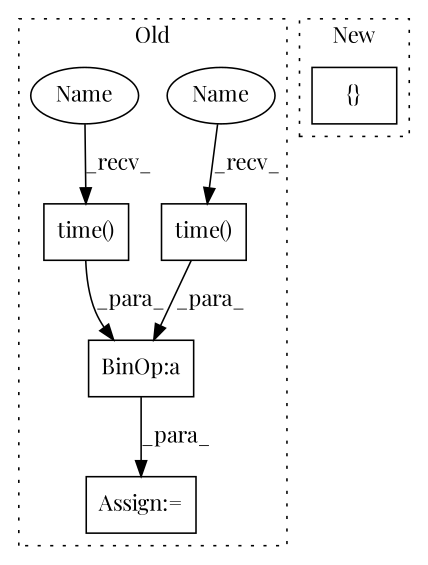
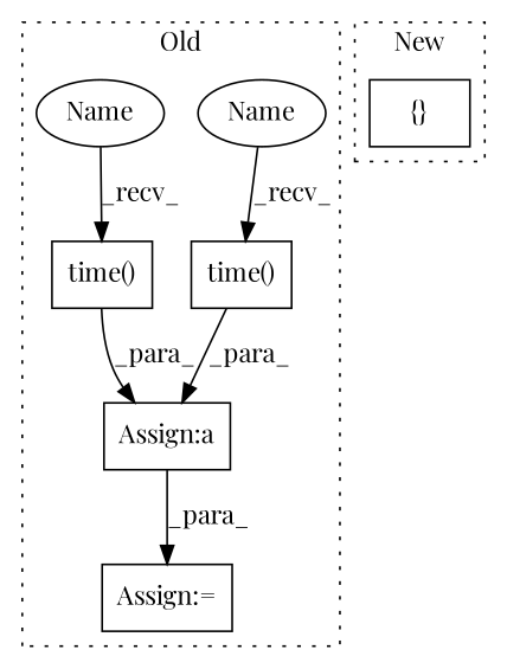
  digraph {
    fontname="Playfair Display"
    node [a=75 l=11 s=8218 shape=box fontname="Playfair Display"]
    edge [fontname="Playfair Display"]
    n1 [label="time()"]
    n2 [a=68 l=3 label="Assign:=" s=8610]
-   n3 [a=82 l=3 label="BinOp:a" s=8624]
+   n3 [a=82 l=3 label="Assign:a" s=8624]
    n4 [label="time()" s=8613]
    n5 [a=87 l=4 label=Name s=8613 shape=ellipse]
    n6 [a=87 l=4 label=Name shape=ellipse]
    n7 [a=59 l="1,0" label="{}" s="6107,6120"]
    subgraph cluster_1 {
      label=Old
      style=dotted
      n1
      n2
      n3
      n4
      n5
      n6
    }
    subgraph cluster_2 {
      label=New
      style=dotted
      n7
    }
    n1 -> n3 [label=_para_]
    n3 -> n2 [label=_para_]
    n4 -> n3 [label=_para_]
    n5 -> n4 [label=_recv_]
    n6 -> n1 [label=_recv_]
  }
